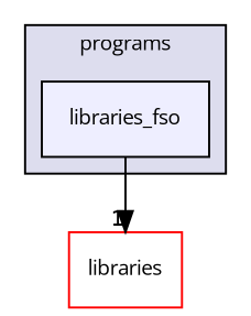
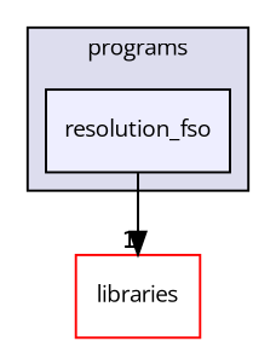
  digraph {
    compound=true
    fontname="Open Sans"
    node [fontname="Open Sans" fontsize=10 shape=box style=filled]
-   n1 [fillcolor="#eeeeff" label=libraries_fso pencolor=black]
+   n1 [fillcolor="#eeeeff" label=resolution_fso pencolor=black]
    n2 [color=red fillcolor=white label=libraries]
    subgraph cluster_1 {
      bgcolor="#ddddee"
      fontsize=10
      label=programs
      pencolor=black
      n1
    }
    n1 -> n2 [headlabel=1 labeldistance=1.5 labelfontname=Helvetica labelfontsize=10 fontname="Open Sans"]
  }
